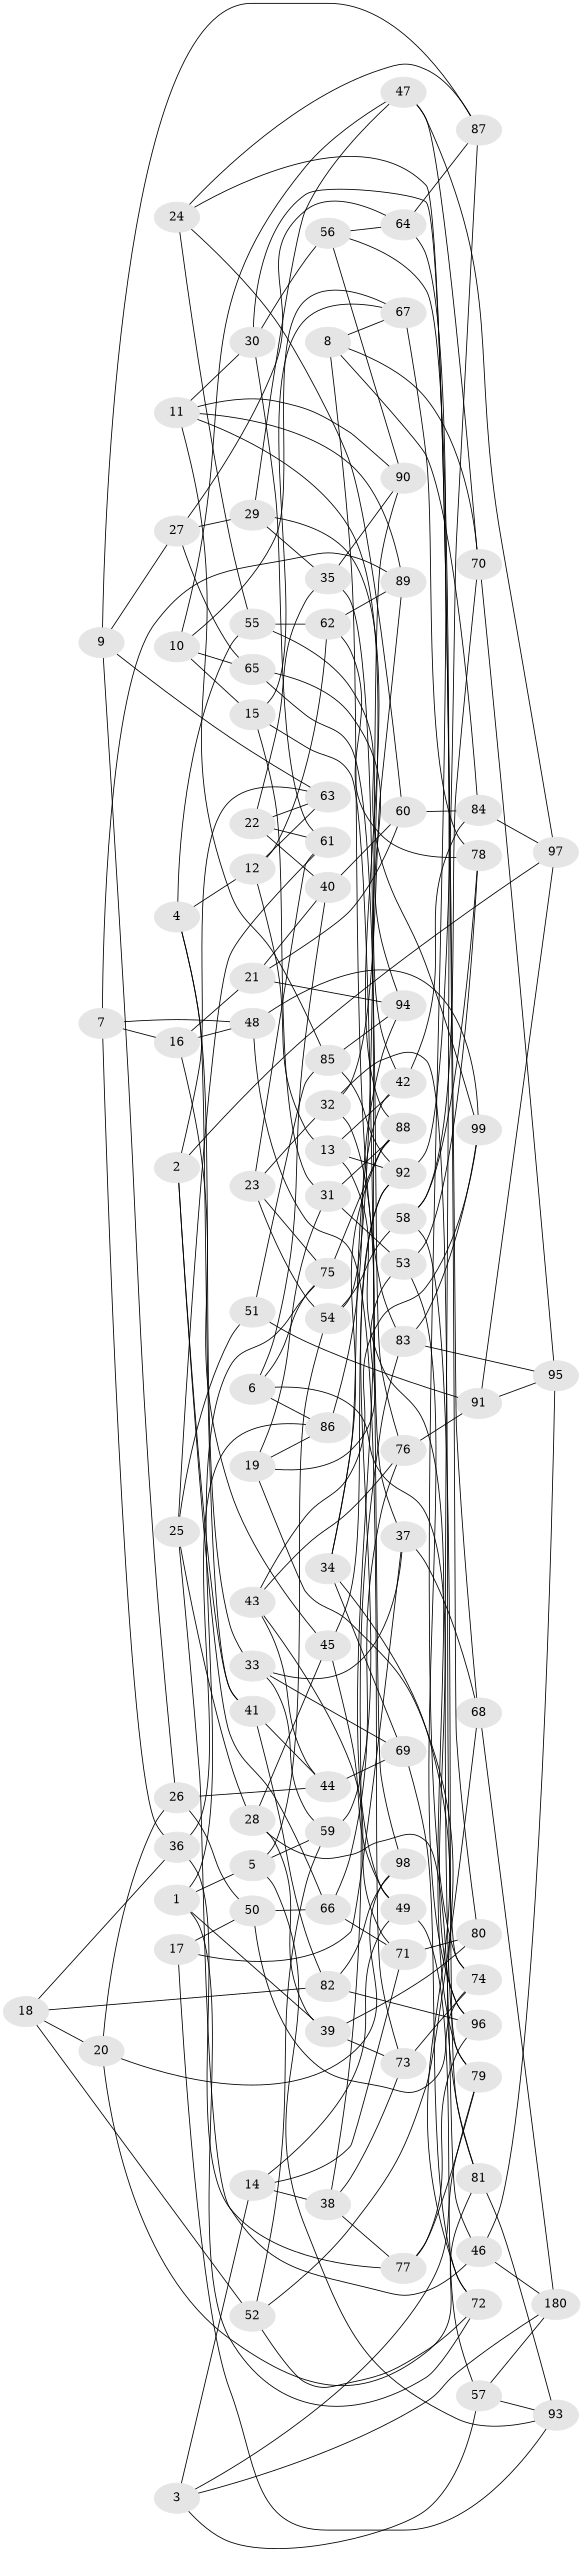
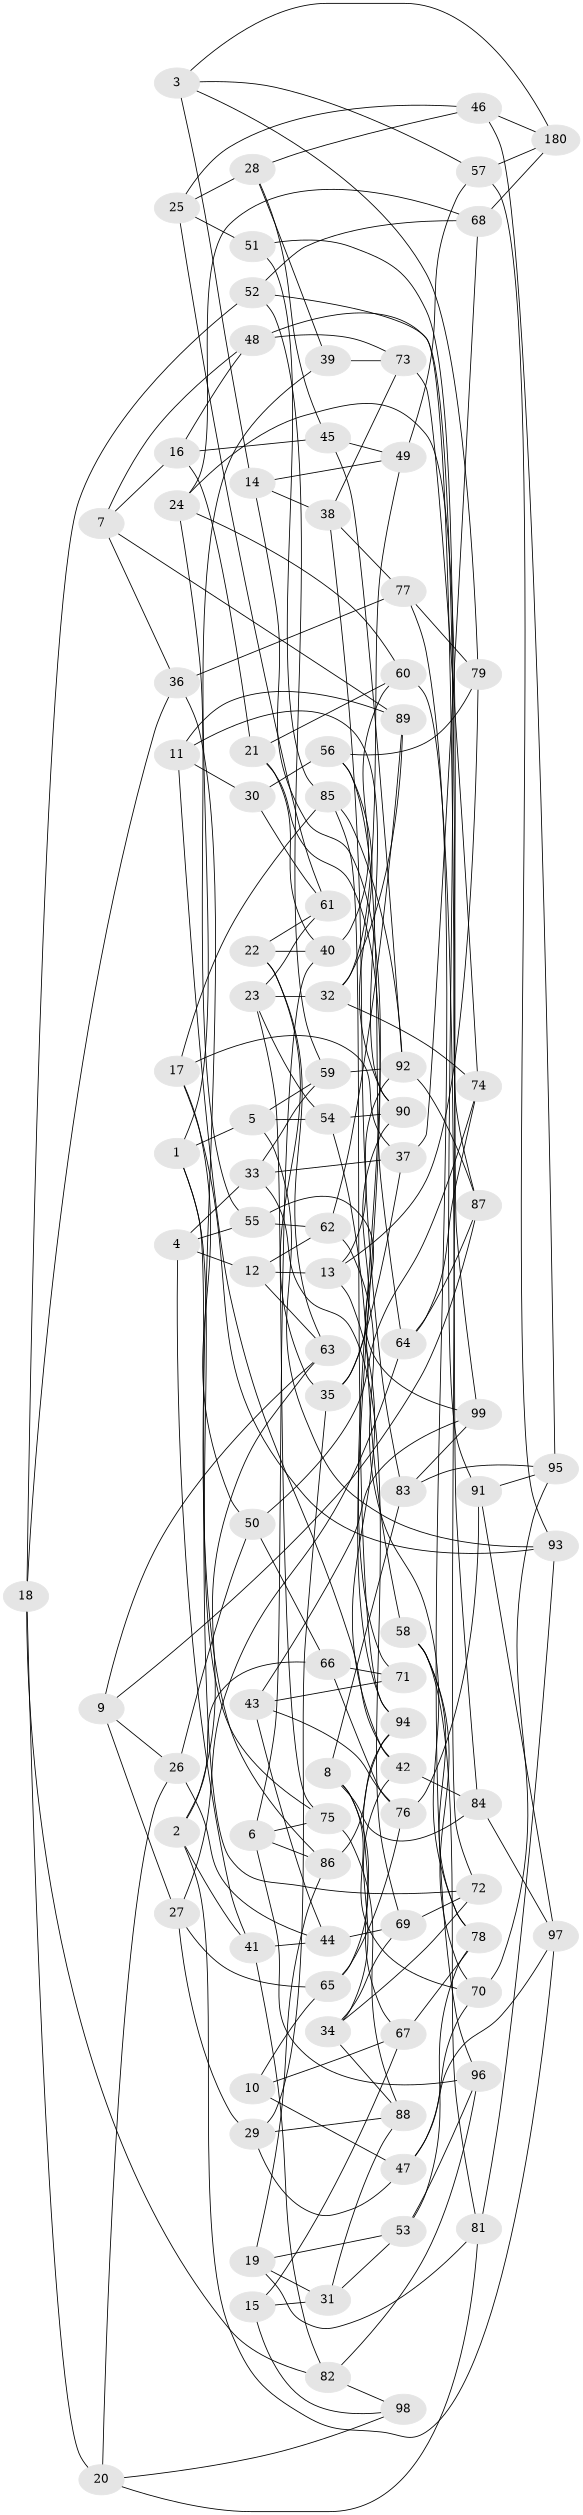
  graph {
    rankdir=LR
    node [color=gray90 style=filled]
    1
    5
    39
    72
    75
    54
    59
    93
-   80
    73
    88
    2
    41
    63
    66
    97
    82
    44
    71
    76
    3
    14
    57
    79
    n25 [label=180]
    38
    49
    4
    12
    33
    55
    13
    62
    37
    69
    99
    90
    58
    92
    6
    40
    86
    96
    60
    94
    7
    16
    36
    48
    89
    21
    45
    77
    8
    67
    70
    83
    84
    78
    95
    9
    26
    27
    87
    50
    65
    29
    64
    10
    15
    47
    31
    98
    11
    30
    42
    61
    56
    53
    17
    85
    68
    74
    18
    20
    52
    81
    19
    22
    35
    23
    32
    24
    25
    28
    46
    51
    91
    34
    43
    1 -- 5
    1 -- 39
    1 -- 72
    1 -- 75
    5 -- 54
    5 -- 59
    5 -- 93
-   39 -- 80
    39 -- 73
    75 -- 88
    54 -- 90
    54 -- 58
    59 -- 92
    73 -- 74
    2 -- 41
    2 -- 63
    2 -- 66
    2 -- 97
    41 -- 82
    41 -- 44
    66 -- 71
    66 -- 76
    82 -- 96
    82 -- 98
    44 -- 69
-   71 -- 80
    76 -- 91
    3 -- 14
    3 -- 57
    3 -- 79
    3 -- n25
    14 -- 71
    14 -- 38
    14 -- 49
    57 -- 93
    57 -- n25
    38 -- 73
    38 -- 77
    38 -- 83
    49 -- 57
    4 -- 41
    4 -- 12
    4 -- 33
    4 -- 55
    12 -- 63
    12 -- 13
    12 -- 62
    33 -- 59
    33 -- 37
    33 -- 69
    55 -- 62
    55 -- 99
    13 -- 79
    13 -- 92
    13 -- 42
    62 -- 89
    62 -- 78
    37 -- 68
    69 -- 72
    58 -- 70
    58 -- 78
    58 -- 81
    92 -- 87
    6 -- 75
    6 -- 40
    6 -- 86
    6 -- 96
    40 -- 60
    86 -- 94
    60 -- 84
    7 -- 16
    7 -- 36
    7 -- 48
    7 -- 89
    16 -- 48
    16 -- 21
    16 -- 45
    36 -- 86
    36 -- 77
    48 -- 73
    48 -- 99
    21 -- 40
    21 -- 60
    21 -- 94
    45 -- 49
    45 -- 92
    77 -- 79
    77 -- 96
    8 -- 67
    8 -- 70
    8 -- 83
    8 -- 84
    67 -- 78
    70 -- 95
    83 -- 99
    83 -- 95
    84 -- 97
    9 -- 63
    9 -- 26
    9 -- 27
    9 -- 87
    26 -- 44
    26 -- 50
    27 -- 65
    27 -- 29
    27 -- 64
    50 -- 66
    50 -- 74
    65 -- 76
    65 -- 94
    29 -- 88
    29 -- 47
    29 -- 35
    64 -- 87
    64 -- 74
    10 -- 67
    10 -- 65
-   10 -- 15
    10 -- 47
    15 -- 67
    15 -- 31
    15 -- 98
    47 -- 97
    47 -- 70
    31 -- 88
    31 -- 53
    11 -- 90
    11 -- 89
    11 -- 30
    11 -- 42
-   30 -- 80
    30 -- 61
    30 -- 56
    42 -- 84
    56 -- 79
    56 -- 90
    56 -- 64
    53 -- 96
    53 -- 78
    17 -- 93
    17 -- 37
    17 -- 50
-   11 -- 85
+   17 -- 85
    85 -- 92
    85 -- 94
    68 -- n25
    18 -- 82
    18 -- 36
    18 -- 20
    18 -- 52
    20 -- 26
    20 -- 98
    20 -- 81
    52 -- 72
    52 -- 59
    52 -- 68
    81 -- 93
    19 -- 86
    19 -- 31
    19 -- 53
    19 -- 81
    22 -- 63
    22 -- 40
    22 -- 61
    22 -- 35
    35 -- 37
    35 -- 90
    23 -- 75
    23 -- 54
    23 -- 61
    23 -- 32
    32 -- 49
    32 -- 89
    32 -- 74
    24 -- 55
    24 -- 60
    24 -- 87
    24 -- 68
    25 -- 61
    25 -- 28
    25 -- 46
    25 -- 51
    28 -- 39
    28 -- 45
    28 -- 46
    46 -- n25
    46 -- 95
    51 -- 85
    51 -- 91
    91 -- 97
    91 -- 95
    34 -- 72
    34 -- 88
    34 -- 69
    34 -- 42
    43 -- 44
    43 -- 71
    43 -- 76
    43 -- 99
  }
